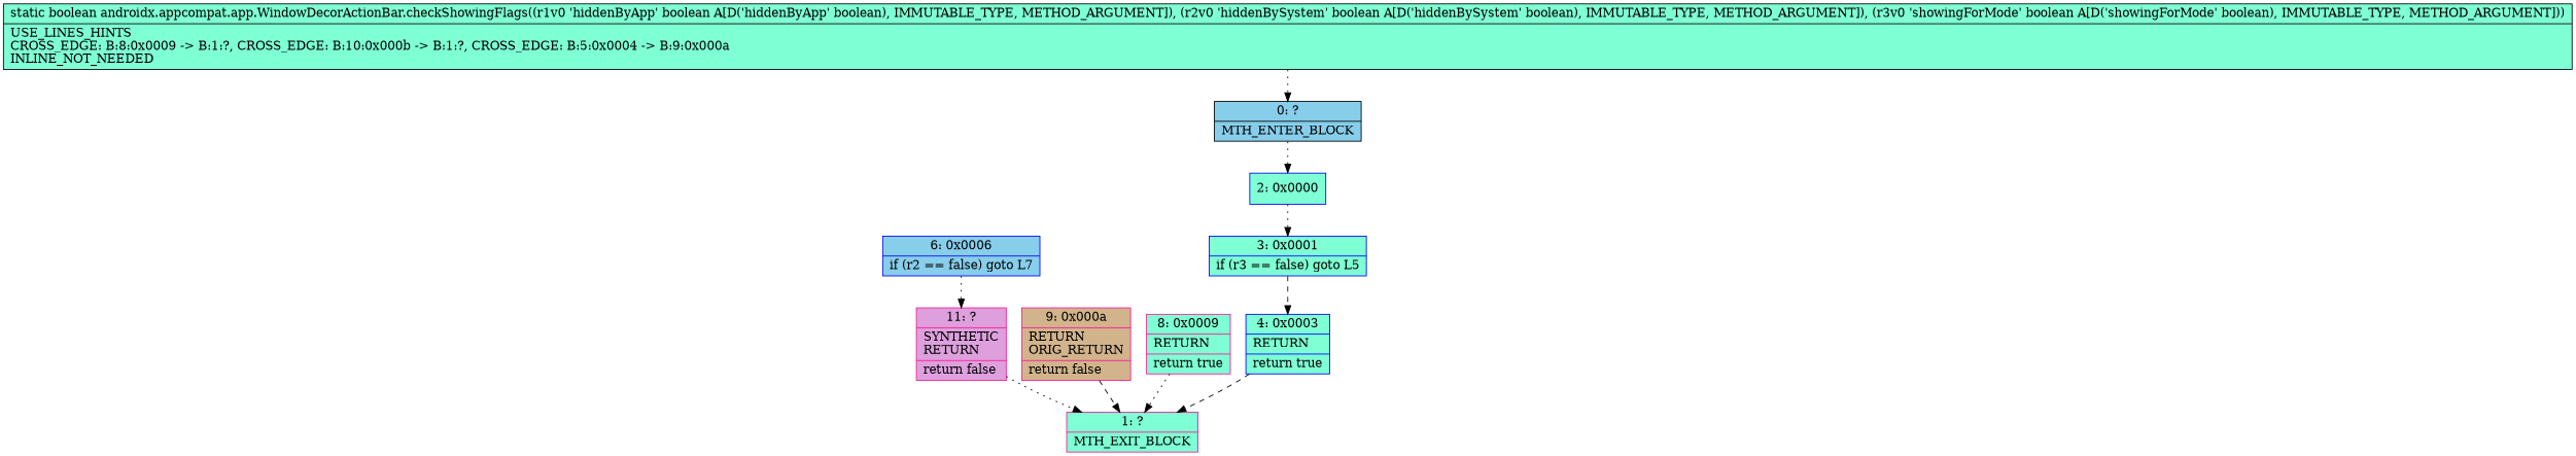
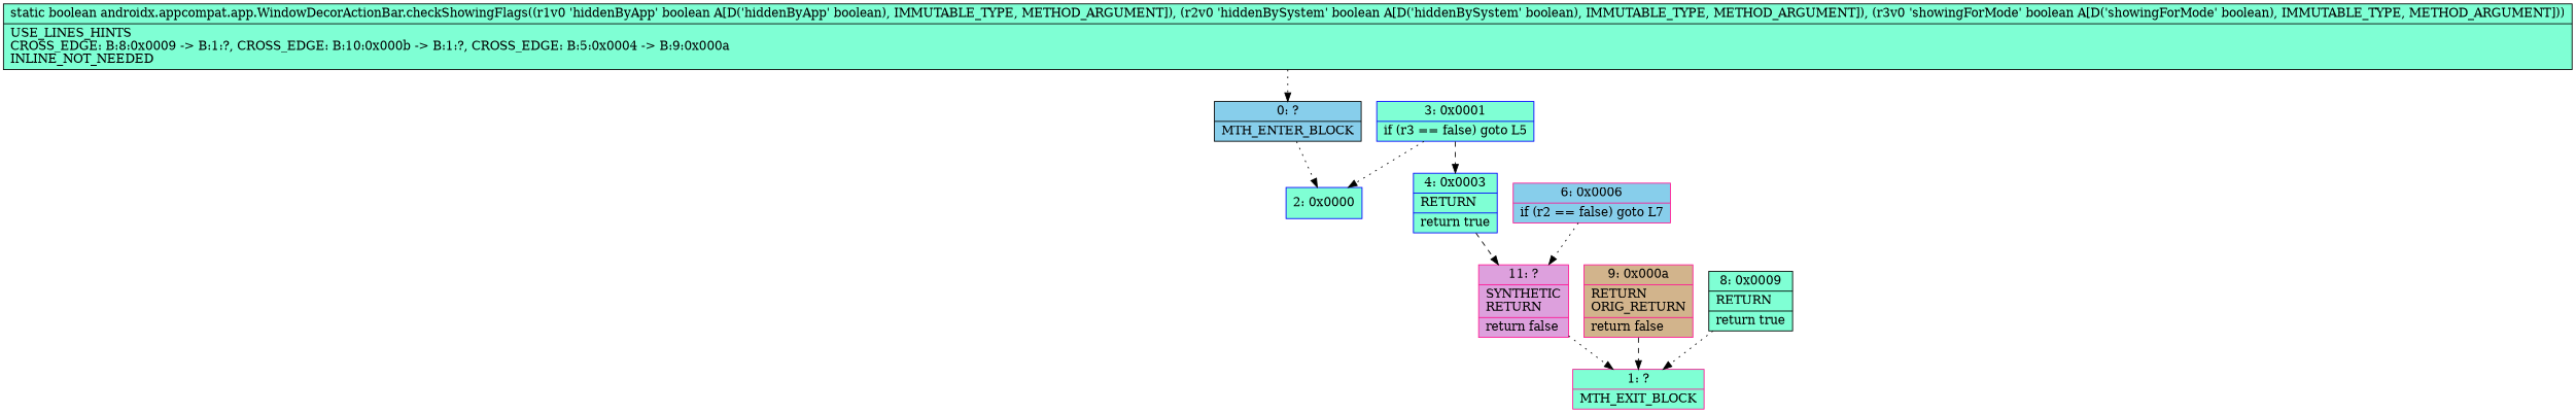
  digraph {
    node [color=blue fillcolor=aquamarine shape=record style=filled]
    edge [style=dotted]
    n1 [color=black fillcolor=skyblue label="{0\:\ ?|MTH_ENTER_BLOCK\l}"]
    n2 [label="{2\:\ 0x0000}"]
    n3 [label="{3\:\ 0x0001|if (r3 == false) goto L5\l}"]
    n4 [label="{4\:\ 0x0003|RETURN\l|return true\l}"]
    n5 [color=deeppink label="{1\:\ ?|MTH_EXIT_BLOCK\l}"]
-   n6 [fillcolor=skyblue label="{6\:\ 0x0006|if (r2 == false) goto L7\l}"]
+   n6 [color=deeppink fillcolor=skyblue label="{6\:\ 0x0006|if (r2 == false) goto L7\l}"]
    n7 [color=deeppink fillcolor=plum label="{11\:\ ?|SYNTHETIC\lRETURN\l|return false\l}"]
    n8 [color=deeppink fillcolor=tan label="{9\:\ 0x000a|RETURN\lORIG_RETURN\l|return false\l}"]
-   n9 [color=deeppink label="{8\:\ 0x0009|RETURN\l|return true\l}"]
+   n9 [color=black label="{8\:\ 0x0009|RETURN\l|return true\l}"]
    n10 [color=black label="{static boolean androidx.appcompat.app.WindowDecorActionBar.checkShowingFlags((r1v0 'hiddenByApp' boolean A[D('hiddenByApp' boolean), IMMUTABLE_TYPE, METHOD_ARGUMENT]), (r2v0 'hiddenBySystem' boolean A[D('hiddenBySystem' boolean), IMMUTABLE_TYPE, METHOD_ARGUMENT]), (r3v0 'showingForMode' boolean A[D('showingForMode' boolean), IMMUTABLE_TYPE, METHOD_ARGUMENT]))  | USE_LINES_HINTS\lCROSS_EDGE: B:8:0x0009 \-\> B:1:?, CROSS_EDGE: B:10:0x000b \-\> B:1:?, CROSS_EDGE: B:5:0x0004 \-\> B:9:0x000a\lINLINE_NOT_NEEDED\l}"]
    n1 -> n2
-   n2 -> n3
+   n3 -> n2
    n3 -> n4 [style=dashed]
-   n4 -> n5 [style=dashed]
+   n4 -> n7 [style=dashed]
    n6 -> n7
    n7 -> n5
    n8 -> n5 [style=dashed]
    n9 -> n5
    n10 -> n1
  }
